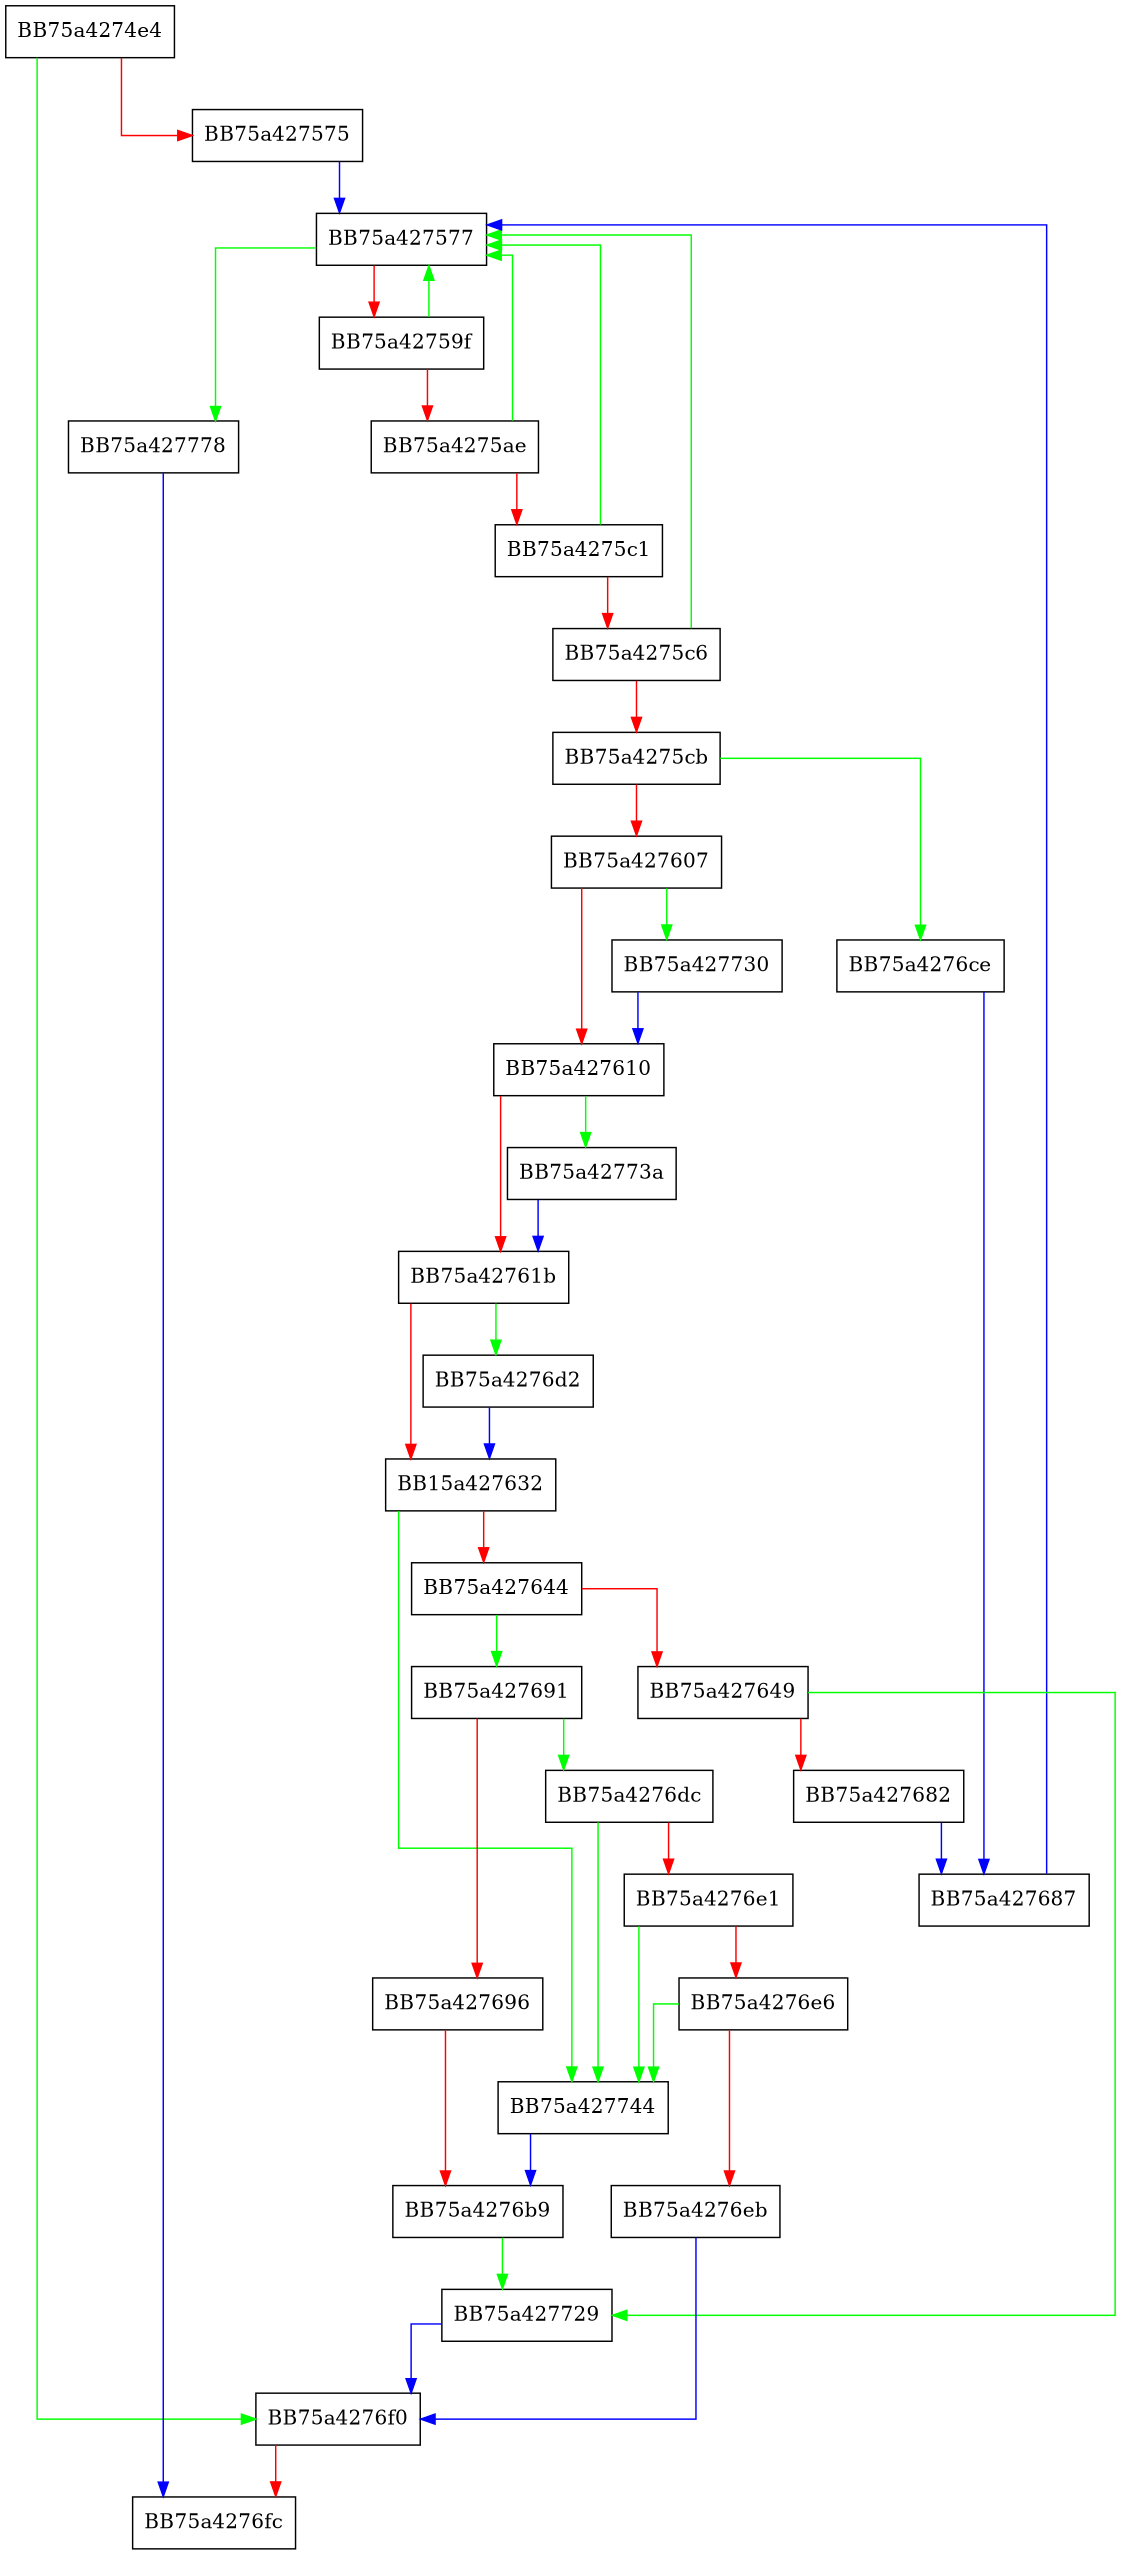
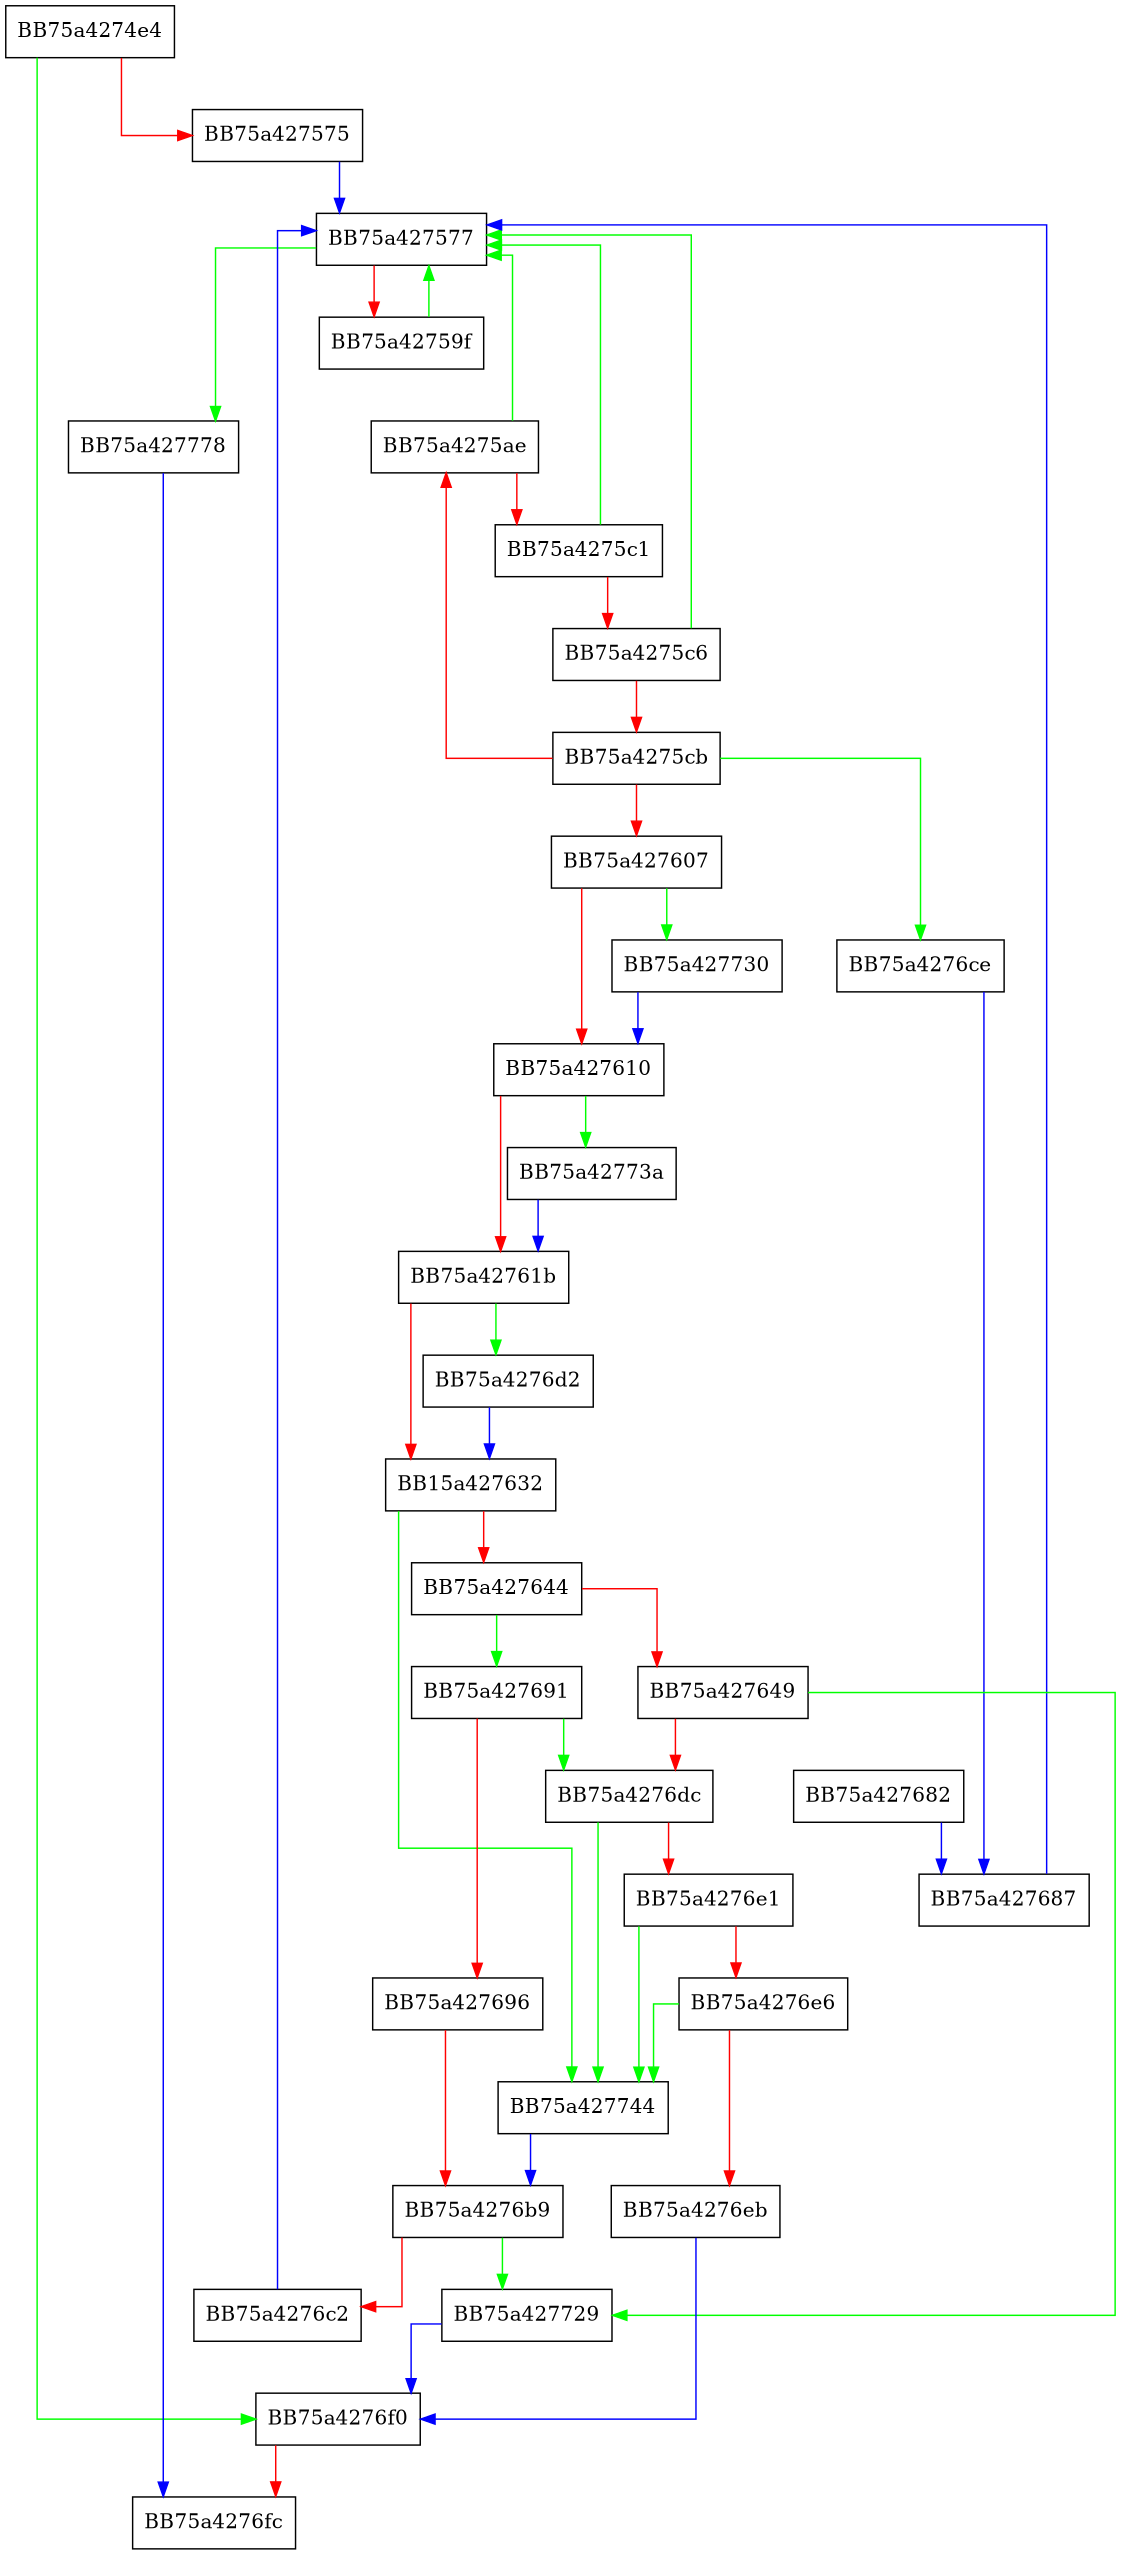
  digraph {
    splines=ortho
    node [shape=box]
    edge [color=red]
    BB75a4274e4
    BB75a4276f0
    BB75a427575
    BB75a4276fc
    BB75a427577
    BB75a427778
    BB75a42759f
    BB75a4275ae
    BB75a4275c1
    BB75a4275c6
    BB75a4275cb
    BB75a4276ce
    BB75a427607
    BB75a427687
    BB75a427730
    BB75a427610
    BB75a42773a
    BB75a42761b
    BB75a4276d2
    n20 [label=BB15a427632]
    BB75a427744
    BB75a427644
    BB75a4276b9
    BB75a427691
    BB75a427649
    BB75a427729
+   BB75a4276c2
    BB75a4276dc
    BB75a427696
    BB75a427682
    BB75a4276e1
    BB75a4276e6
    BB75a4276eb
    BB75a4274e4 -> BB75a4276f0 [color=green]
    BB75a4274e4 -> BB75a427575
    BB75a4276f0 -> BB75a4276fc
    BB75a427575 -> BB75a427577 [color=blue]
    BB75a427577 -> BB75a427778 [color=green]
    BB75a427577 -> BB75a42759f
    BB75a427778 -> BB75a4276fc [color=blue]
    BB75a42759f -> BB75a427577 [color=green]
-   BB75a42759f -> BB75a4275ae
+   BB75a4275cb -> BB75a4275ae
    BB75a4275ae -> BB75a427577 [color=green]
    BB75a4275ae -> BB75a4275c1
    BB75a4275c1 -> BB75a427577 [color=green]
    BB75a4275c1 -> BB75a4275c6
    BB75a4275c6 -> BB75a427577 [color=green]
    BB75a4275c6 -> BB75a4275cb
    BB75a4275cb -> BB75a4276ce [color=green]
    BB75a4275cb -> BB75a427607
    BB75a4276ce -> BB75a427687 [color=blue]
    BB75a427607 -> BB75a427730 [color=green]
    BB75a427607 -> BB75a427610
    BB75a427687 -> BB75a427577 [color=blue]
    BB75a427730 -> BB75a427610 [color=blue]
    BB75a427610 -> BB75a42773a [color=green]
    BB75a427610 -> BB75a42761b
    BB75a42773a -> BB75a42761b [color=blue]
    BB75a42761b -> BB75a4276d2 [color=green]
    BB75a42761b -> n20
    BB75a4276d2 -> n20 [color=blue]
    n20 -> BB75a427744 [color=green]
    n20 -> BB75a427644
    BB75a427744 -> BB75a4276b9 [color=blue]
    BB75a427644 -> BB75a427691 [color=green]
    BB75a427644 -> BB75a427649
    BB75a4276b9 -> BB75a427729 [color=green]
+   BB75a4276b9 -> BB75a4276c2
    BB75a427691 -> BB75a4276dc [color=green]
    BB75a427691 -> BB75a427696
    BB75a427649 -> BB75a427729 [color=green]
-   BB75a427649 -> BB75a427682
+   BB75a427649 -> BB75a4276dc
    BB75a427729 -> BB75a4276f0 [color=blue]
+   BB75a4276c2 -> BB75a427577 [color=blue]
    BB75a4276dc -> BB75a427744 [color=green]
    BB75a4276dc -> BB75a4276e1
    BB75a427696 -> BB75a4276b9
    BB75a427682 -> BB75a427687 [color=blue]
    BB75a4276e1 -> BB75a427744 [color=green]
    BB75a4276e1 -> BB75a4276e6
    BB75a4276e6 -> BB75a427744 [color=green]
    BB75a4276e6 -> BB75a4276eb
    BB75a4276eb -> BB75a4276f0 [color=blue]
  }
